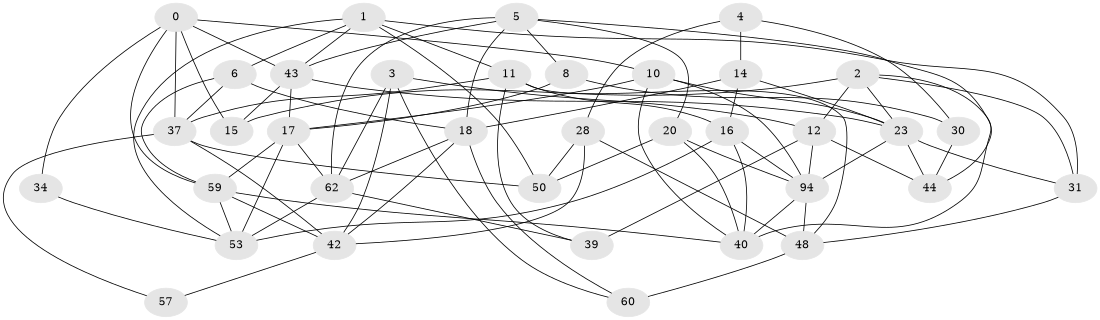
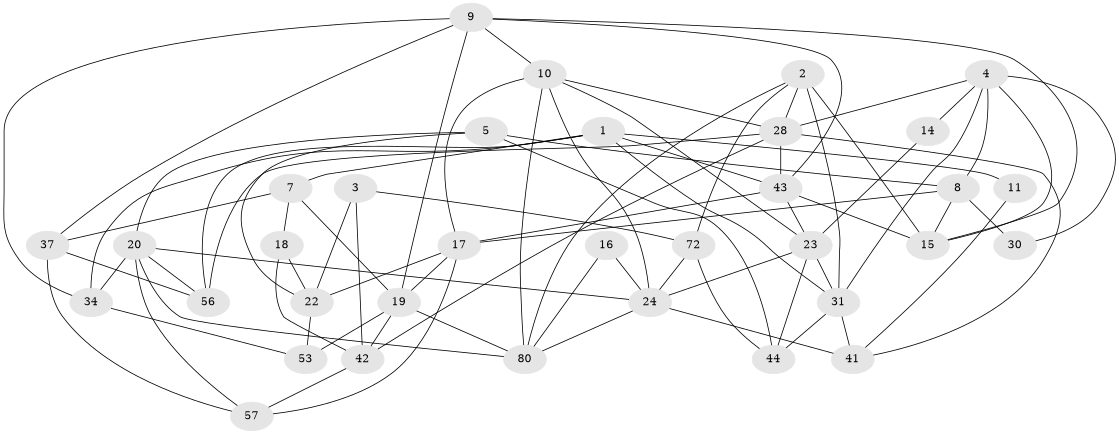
  graph {
    node [color=gray90 style=filled]
    1 [super="+29"]
-   6
+   6 [label=7]
    11 [super="+26"]
    n4 [label=43 super="+58"]
    31 [super="+35"]
    34
-   56 [label=50]
+   56
    18 [super="+25"]
-   19 [super="+55" label=59]
+   19 [super="+55"]
    37 [super="+54"]
    16 [super="+33"]
-   39
-   41 [super="+48" label=48]
+   41 [super="+48"]
    15 [super="+38"]
    17 [super="+43"]
    23 [super="+59"]
    44
    53
    2 [super="+21"]
-   12 [super="+47"]
+   12 [super="+47" label=72]
    28 [super="+49"]
-   40 [super="+45"]
-   24 [super="+32" label=94]
+   40 [super="+45" label=80]
+   24 [super="+32"]
    42 [super="+61"]
    3
-   22 [super="+46" label=62]
-   60
+   22 [super="+46"]
    57
    4 [super="+51"]
    8 [super="+50"]
    14
    30
    5 [super="+7"]
    20 [super="+27"]
-   9 [super="+36" label=0]
+   9 [super="+36"]
    10 [super="+52"]
    1 -- 6
    1 -- 11
    1 -- n4
    1 -- 31
-   1 -- 53
+   1 -- 34
    1 -- 56
    6 -- 18
    6 -- 19
    6 -- 37
-   11 -- 37
-   11 -- 16
-   11 -- 39
    11 -- 41
    n4 -- 15
    n4 -- 17
    n4 -- 23
    31 -- 41
-   30 -- 44
+   31 -- 44
    34 -- 53
    18 -- 42
    18 -- 22
-   18 -- 60
    19 -- 53
    19 -- 40
    19 -- 42
    37 -- 56
-   37 -- 42
    37 -- 57
-   16 -- 53
    16 -- 40
    16 -- 24
-   41 -- 60 [weight=2]
    17 -- 19
    17 -- 22
-   17 -- 53
+   17 -- 57
    23 -- 31
    23 -- 44
    23 -- 24
    2 -- 31
    2 -- 15 [weight=2]
    2 -- 12
-   2 -- 23
+   2 -- 28
    2 -- 40
-   12 -- 39 [weight=2]
    12 -- 44
    12 -- 24
    28 -- 56
    28 -- 41
    28 -- 42
    24 -- 41
    24 -- 40
    42 -- 57
    3 -- 12
    3 -- 42
    3 -- 22
-   3 -- 60
-   22 -- 39
    22 -- 53
+   4 -- 31
+   4 -- 15
    4 -- 28
+   4 -- 8
    4 -- 14
    4 -- 30
+   8 -- 15
    8 -- 17
    8 -- 30 [weight=2]
-   14 -- 18
-   14 -- 16
    14 -- 23
-   5 -- n4
-   5 -- 18
+   28 -- n4
    5 -- 44
    5 -- 22
    5 -- 8
    5 -- 20
+   20 -- 34
    20 -- 56
    20 -- 40
    20 -- 24
+   20 -- 57
    9 -- n4
    9 -- 34
    9 -- 19
    9 -- 37
    9 -- 15
    9 -- 10
    10 -- 17
    10 -- 23
+   10 -- 28
    10 -- 40
    10 -- 24
  }
